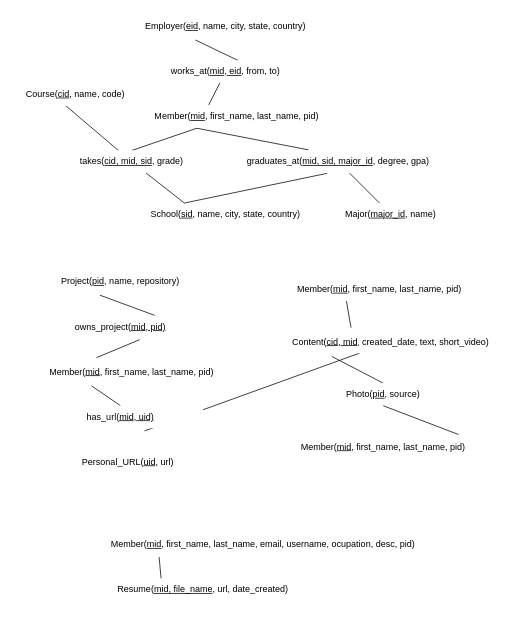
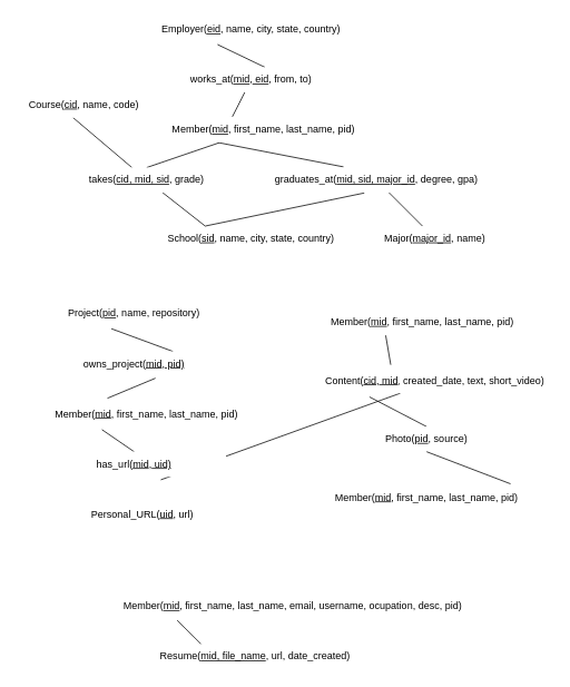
  <mxCell id="0" />
  <mxCell id="1" parent="0" />
  <mxCell id="2" style="edgeStyle=none;html=1;endArrow=none;endFill=0;entryX=0.359;entryY=-0.027;entryDx=0;entryDy=0;entryPerimeter=0;" parent="1" target="8" edge="1"><mxGeometry relative="1" as="geometry"><mxPoint x="260" y="170" as="sourcePoint" /></mxGeometry></mxCell>
  <mxCell id="3" value="Member(&lt;u&gt;mid&lt;/u&gt;, first_name, last_name, pid)" style="rounded=0;whiteSpace=wrap;html=1;strokeColor=none;" parent="1" vertex="1"><mxGeometry x="190" y="140" width="250" height="30" as="geometry" /></mxCell>
  <mxCell id="4" value="School(&lt;u&gt;sid&lt;/u&gt;, name, city, state, country)" style="rounded=0;whiteSpace=wrap;html=1;strokeColor=none;" parent="1" vertex="1"><mxGeometry x="190" y="270" width="220" height="30" as="geometry" /></mxCell>
  <mxCell id="5" value="Major(&lt;u&gt;major_id&lt;/u&gt;, name)" style="rounded=0;whiteSpace=wrap;html=1;strokeColor=none;" parent="1" vertex="1"><mxGeometry x="440" y="270" width="160" height="30" as="geometry" /></mxCell>
  <mxCell id="6" style="edgeStyle=none;html=1;entryX=0.25;entryY=0;entryDx=0;entryDy=0;endArrow=none;endFill=0;exitX=0.448;exitY=1.013;exitDx=0;exitDy=0;exitPerimeter=0;" parent="1" source="8" target="4" edge="1"><mxGeometry relative="1" as="geometry" /></mxCell>
  <mxCell id="7" style="edgeStyle=none;html=1;endArrow=none;endFill=0;" parent="1" source="8" target="5" edge="1"><mxGeometry relative="1" as="geometry" /></mxCell>
  <mxCell id="8" value="graduates_at(&lt;u&gt;mid, sid, major_id&lt;/u&gt;,&amp;nbsp;degree, gpa)" style="rounded=0;whiteSpace=wrap;html=1;strokeColor=none;" parent="1" vertex="1"><mxGeometry x="310" y="200" width="280" height="30" as="geometry" /></mxCell>
  <mxCell id="9" style="edgeStyle=none;html=1;entryX=0.419;entryY=1.013;entryDx=0;entryDy=0;entryPerimeter=0;endArrow=none;endFill=0;" parent="1" source="12" target="13" edge="1"><mxGeometry relative="1" as="geometry" /></mxCell>
  <mxCell id="10" style="edgeStyle=none;html=1;entryX=0.286;entryY=1.013;entryDx=0;entryDy=0;entryPerimeter=0;endArrow=none;endFill=0;exitX=0.5;exitY=0;exitDx=0;exitDy=0;" parent="1" source="12" target="3" edge="1"><mxGeometry relative="1" as="geometry" /></mxCell>
  <mxCell id="11" style="edgeStyle=none;html=1;entryX=0.25;entryY=0;entryDx=0;entryDy=0;endArrow=none;endFill=0;" parent="1" source="12" target="4" edge="1"><mxGeometry relative="1" as="geometry" /></mxCell>
  <mxCell id="12" value="takes(&lt;u&gt;cid, mid, sid&lt;/u&gt;,&amp;nbsp;grade)" style="rounded=0;whiteSpace=wrap;html=1;strokeColor=none;" parent="1" vertex="1"><mxGeometry x="90" y="200" width="170" height="30" as="geometry" /></mxCell>
  <mxCell id="13" value="Course(&lt;u&gt;cid&lt;/u&gt;, name, code)" style="rounded=0;whiteSpace=wrap;html=1;strokeColor=none;" parent="1" vertex="1"><mxGeometry x="20" y="110" width="160" height="30" as="geometry" /></mxCell>
  <mxCell id="14" value="" style="edgeStyle=none;html=1;endArrow=none;endFill=0;exitX=0.317;exitY=1.093;exitDx=0;exitDy=0;exitPerimeter=0;entryX=0.575;entryY=0;entryDx=0;entryDy=0;entryPerimeter=0;" parent="1" source="15" target="17" edge="1"><mxGeometry relative="1" as="geometry" /></mxCell>
  <mxCell id="15" value="Employer(&lt;u&gt;eid&lt;/u&gt;, name, city, state, country)" style="rounded=0;whiteSpace=wrap;html=1;strokeColor=none;" parent="1" vertex="1"><mxGeometry x="190" y="20" width="220" height="30" as="geometry" /></mxCell>
  <mxCell id="16" value="" style="edgeStyle=none;html=1;endArrow=none;endFill=0;entryX=0.35;entryY=-0.027;entryDx=0;entryDy=0;entryPerimeter=0;" parent="1" source="17" target="3" edge="1"><mxGeometry relative="1" as="geometry" /></mxCell>
  <mxCell id="17" value="works_at(&lt;u&gt;mid&lt;/u&gt;,&lt;u&gt;&amp;nbsp;eid&lt;/u&gt;,&amp;nbsp;from, to)" style="rounded=0;whiteSpace=wrap;html=1;strokeColor=none;" parent="1" vertex="1"><mxGeometry x="190" y="80" width="220" height="30" as="geometry" /></mxCell>
  <mxCell id="18" value="Member(&lt;u&gt;mid&lt;/u&gt;, first_name, last_name, pid)" style="rounded=0;whiteSpace=wrap;html=1;strokeColor=none;" parent="1" vertex="1"><mxGeometry x="50" y="480" width="250" height="30" as="geometry" /></mxCell>
  <mxCell id="19" value="Project(&lt;u&gt;pid&lt;/u&gt;, name, repository)" style="rounded=0;whiteSpace=wrap;html=1;strokeColor=none;" parent="1" vertex="1"><mxGeometry x="50" y="360" width="220" height="30" as="geometry" /></mxCell>
  <mxCell id="20" style="edgeStyle=none;html=1;entryX=0.376;entryY=1.093;entryDx=0;entryDy=0;entryPerimeter=0;endArrow=none;endFill=0;exitX=0.711;exitY=0;exitDx=0;exitDy=0;exitPerimeter=0;" parent="1" source="22" target="19" edge="1"><mxGeometry relative="1" as="geometry" /></mxCell>
  <mxCell id="21" value="" style="edgeStyle=none;html=1;endArrow=none;endFill=0;exitX=0.616;exitY=1.067;exitDx=0;exitDy=0;exitPerimeter=0;entryX=0.312;entryY=-0.133;entryDx=0;entryDy=0;entryPerimeter=0;" parent="1" source="22" target="18" edge="1"><mxGeometry relative="1" as="geometry" /></mxCell>
  <mxCell id="22" value="owns_project(&lt;u&gt;mid&lt;/u&gt;,&lt;u&gt;&amp;nbsp;pid)&lt;/u&gt;" style="rounded=0;whiteSpace=wrap;html=1;strokeColor=none;" parent="1" vertex="1"><mxGeometry x="50" y="420" width="220" height="30" as="geometry" /></mxCell>
  <mxCell id="23" value="Personal_URL(&lt;u&gt;uid&lt;/u&gt;, url)" style="rounded=0;whiteSpace=wrap;html=1;strokeColor=none;" parent="1" vertex="1"><mxGeometry x="60" y="600" width="220" height="30" as="geometry" /></mxCell>
  <mxCell id="24" value="" style="edgeStyle=none;html=1;endArrow=none;endFill=0;entryX=0.286;entryY=1.12;entryDx=0;entryDy=0;entryPerimeter=0;exitX=0.5;exitY=0;exitDx=0;exitDy=0;" parent="1" source="26" target="18" edge="1"><mxGeometry relative="1" as="geometry" /></mxCell>
  <mxCell id="25" value="" style="edgeStyle=none;html=1;endArrow=none;endFill=0;exitX=0.645;exitY=1.12;exitDx=0;exitDy=0;exitPerimeter=0;" parent="1" source="26" target="30" edge="1"><mxGeometry relative="1" as="geometry" /></mxCell>
  <mxCell id="26" value="has_url(&lt;u&gt;mid&lt;/u&gt;,&lt;u&gt;&amp;nbsp;uid)&lt;/u&gt;" style="rounded=0;whiteSpace=wrap;html=1;strokeColor=none;" parent="1" vertex="1"><mxGeometry x="50" y="540" width="220" height="30" as="geometry" /></mxCell>
  <mxCell id="27" value="Member(&lt;u&gt;mid&lt;/u&gt;, first_name, last_name, pid)" style="rounded=0;whiteSpace=wrap;html=1;strokeColor=none;" parent="1" vertex="1"><mxGeometry x="380" y="370" width="250" height="30" as="geometry" /></mxCell>
  <mxCell id="28" value="" style="edgeStyle=none;html=1;endArrow=none;endFill=0;entryX=0.324;entryY=1.027;entryDx=0;entryDy=0;entryPerimeter=0;exitX=0.311;exitY=-0.133;exitDx=0;exitDy=0;exitPerimeter=0;" parent="1" source="30" target="27" edge="1"><mxGeometry relative="1" as="geometry"><mxPoint x="490" y="440" as="sourcePoint" /></mxGeometry></mxCell>
  <mxCell id="29" value="" style="edgeStyle=none;html=1;endArrow=none;endFill=0;exitX=0.22;exitY=1.147;exitDx=0;exitDy=0;exitPerimeter=0;entryX=0.5;entryY=0;entryDx=0;entryDy=0;" parent="1" source="30" target="31" edge="1"><mxGeometry relative="1" as="geometry"><mxPoint x="460" y="500" as="targetPoint" /></mxGeometry></mxCell>
  <mxCell id="30" value="Content(&lt;u&gt;cid&lt;/u&gt;,&lt;u&gt;&amp;nbsp;mid&lt;/u&gt;&lt;span style=&quot;font-size: 10px;&quot;&gt;,&lt;/span&gt;&amp;nbsp;created_date, text, short_video)" style="rounded=0;whiteSpace=wrap;html=1;strokeColor=none;" parent="1" vertex="1"><mxGeometry x="380" y="440" width="280" height="30" as="geometry" /></mxCell>
  <mxCell id="31" value="Photo(&lt;u&gt;pid&lt;/u&gt;, source)" style="rounded=0;whiteSpace=wrap;html=1;strokeColor=none;" parent="1" vertex="1"><mxGeometry x="430" y="510" width="160" height="30" as="geometry" /></mxCell>
  <mxCell id="32" value="" style="edgeStyle=none;html=1;endArrow=none;endFill=0;exitX=0.5;exitY=1;exitDx=0;exitDy=0;entryX=0.886;entryY=-0.053;entryDx=0;entryDy=0;entryPerimeter=0;" parent="1" source="31" target="33" edge="1"><mxGeometry relative="1" as="geometry"><mxPoint x="477.6" y="541.59" as="sourcePoint" /></mxGeometry></mxCell>
  <mxCell id="33" value="Member(&lt;u&gt;mid&lt;/u&gt;, first_name, last_name, pid)" style="rounded=0;whiteSpace=wrap;html=1;strokeColor=none;" parent="1" vertex="1"><mxGeometry x="380" y="580" width="260" height="30" as="geometry" /></mxCell>
  <mxCell id="34" value="Member(&lt;u&gt;mid&lt;/u&gt;, first_name, last_name, email, username, ocupation, desc, pid)" style="rounded=0;whiteSpace=wrap;html=1;strokeColor=none;" vertex="1" parent="1"><mxGeometry x="140" y="710" width="420" height="30" as="geometry" /></mxCell>
  <mxCell id="35" style="edgeStyle=none;html=1;entryX=0.17;entryY=1.053;entryDx=0;entryDy=0;entryPerimeter=0;endArrow=none;endFill=0;exitX=0.28;exitY=0.333;exitDx=0;exitDy=0;exitPerimeter=0;" edge="1" parent="1" source="36" target="34"><mxGeometry relative="1" as="geometry" /></mxCell>
- <mxCell id="36" value="Resume(&lt;u&gt;mid, file_name&lt;/u&gt;, url, date_created)" style="rounded=0;whiteSpace=wrap;html=1;strokeColor=none;" vertex="1" parent="1"><mxGeometry x="145" y="770" width="250" height="30" as="geometry" /></mxCell>
+ <mxCell id="36" value="Resume(&lt;u&gt;mid, file_name&lt;/u&gt;, url, date_created)" style="rounded=0;whiteSpace=wrap;html=1;strokeColor=none;" vertex="1" parent="1"><mxGeometry x="180" y="770" width="250" height="30" as="geometry" /></mxCell>
